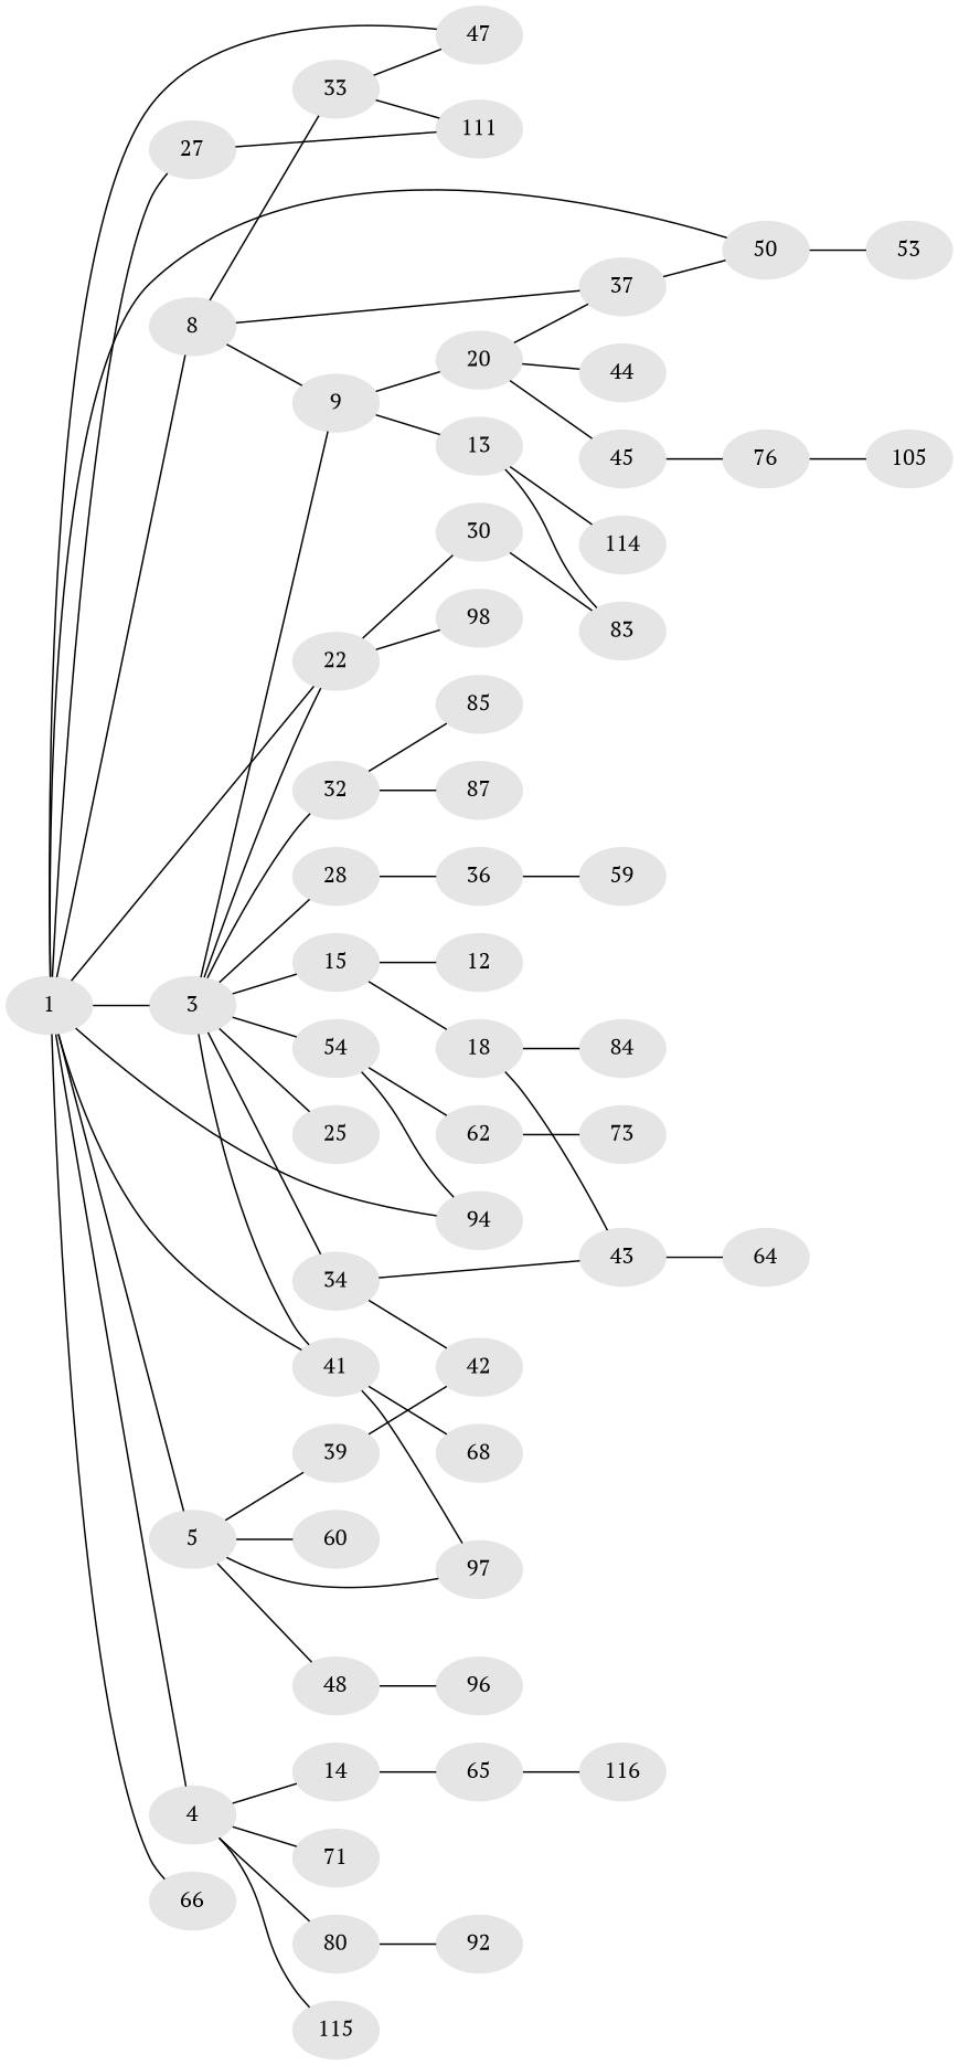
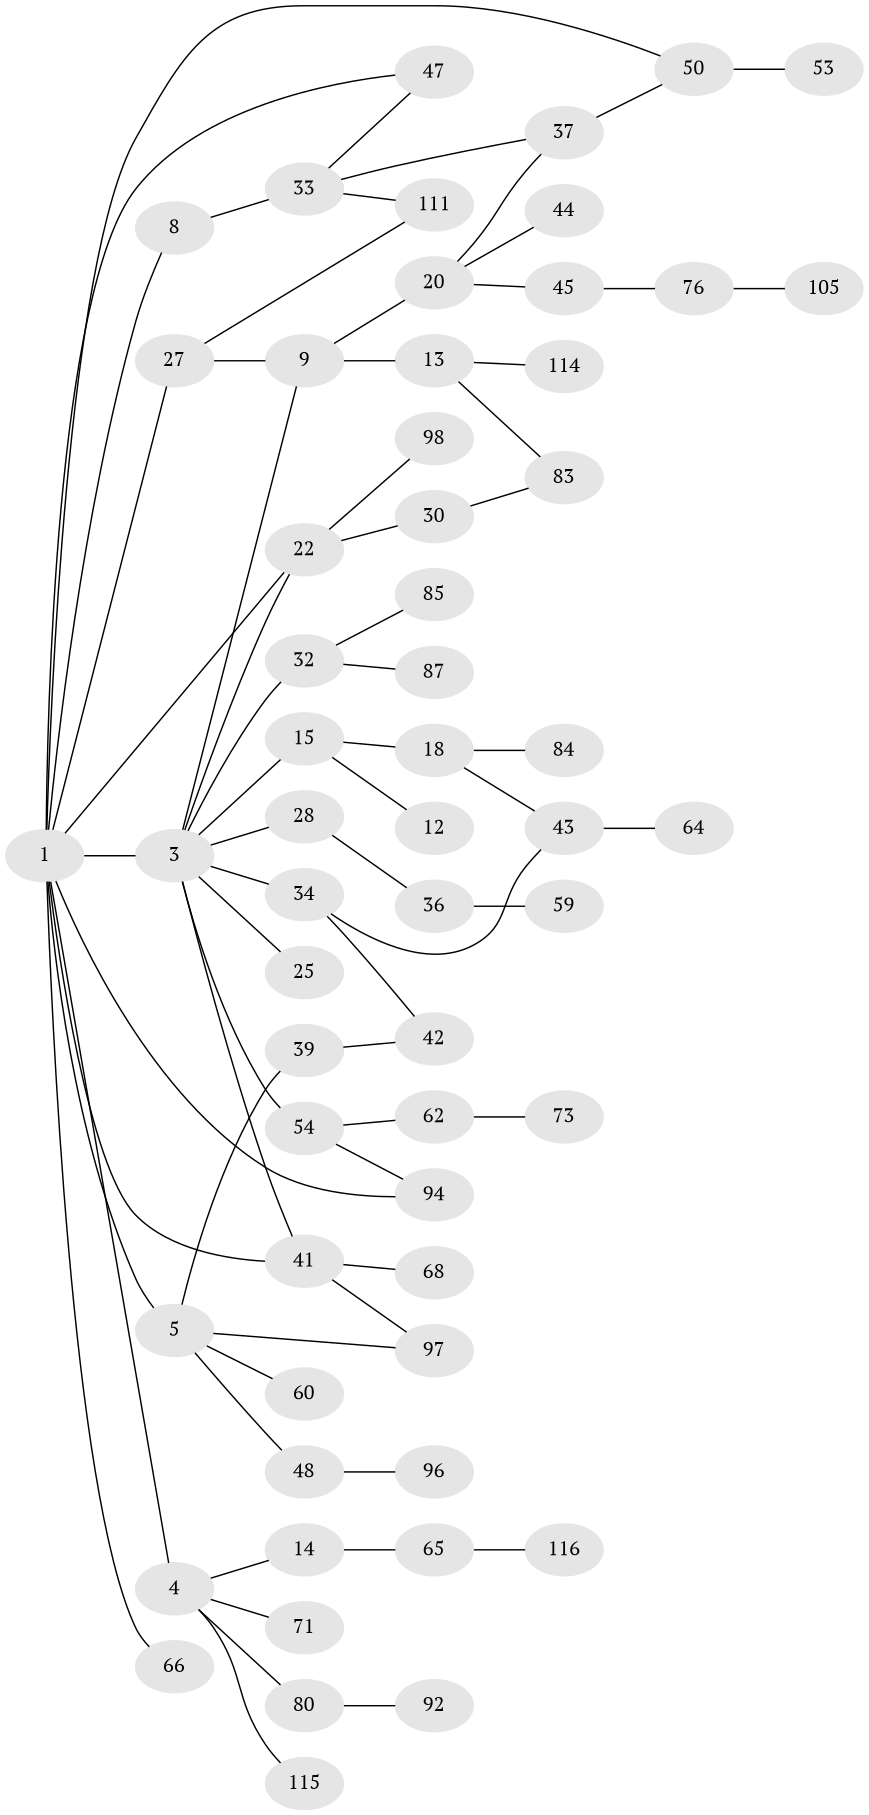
  graph {
    fontname="PT Serif"
    rankdir=LR
    node [color=gray90 fontname="PT Serif" style=filled]
    edge [fontname="PT Serif"]
    1 [super="+2+24+7"]
    3 [super="+6+17+15+10"]
    4 [super="+21+46"]
    5 [super="+26+16"]
    8 [super="+29"]
    22 [super="+57+112"]
    27 [super="+55"]
    41 [super="+51"]
    47
    50 [super="+75"]
    66 [super="+86"]
    94
    9
    n14 [label=15]
    25 [super="+38+106"]
    28 [super="+95+100+31"]
    32 [super="+69"]
    34 [super="+63+78"]
    54 [super="+74+67"]
    14 [super="+49"]
    71
    80 [super="+90"]
    115
    39
    48 [super="+81"]
    60 [super="+108+110"]
    97
    33
    37 [super="+101+58+52"]
    30 [super="+44"]
    98
    111
    68
    53
    13 [super="+89"]
    20 [super="+88+79"]
    12
    18 [super="+82+72"]
    36
    85 [super="+113"]
    87
    43 [super="+103"]
    42 [super="+77"]
    62
    65
    92
    96
    83
    114
    n50 [label=44]
    45 [super="+61"]
    84 [super="+104"]
    116
    64
    76 [super="+93"]
    59
    105
    73
    1 -- 3
    1 -- 4
    1 -- 5
    1 -- 8
    1 -- 22
    1 -- 27
    1 -- 41
    1 -- 47
    1 -- 50
    1 -- 66
    1 -- 94
    3 -- 22
    3 -- 41
    3 -- 9
    3 -- n14
    3 -- 25
    3 -- 28
    3 -- 32
    3 -- 34
    3 -- 54 [weight=2]
    4 -- 14
    4 -- 71
    4 -- 80
    4 -- 115
    5 -- 39
    5 -- 48
    5 -- 60 [weight=2]
    5 -- 97
-   8 -- 9
+   27 -- 9
    8 -- 33
-   8 -- 37
+   33 -- 37
    22 -- 30
    22 -- 98
    27 -- 111
    41 -- 97
    41 -- 68
    50 -- 53
    9 -- 13
    9 -- 20
    n14 -- 12
    n14 -- 18
    28 -- 36
    32 -- 85
    32 -- 87
    34 -- 43
    34 -- 42
    54 -- 94
    54 -- 62
    14 -- 65
    80 -- 92
    39 -- 42
    48 -- 96
    33 -- 47
    33 -- 111
    37 -- 50
    30 -- 83
    13 -- 83
    13 -- 114
    20 -- 37
    20 -- n50
    20 -- 45
    18 -- 43
    18 -- 84
    36 -- 59
    43 -- 64
    62 -- 73
    65 -- 116
    45 -- 76
    76 -- 105
  }
